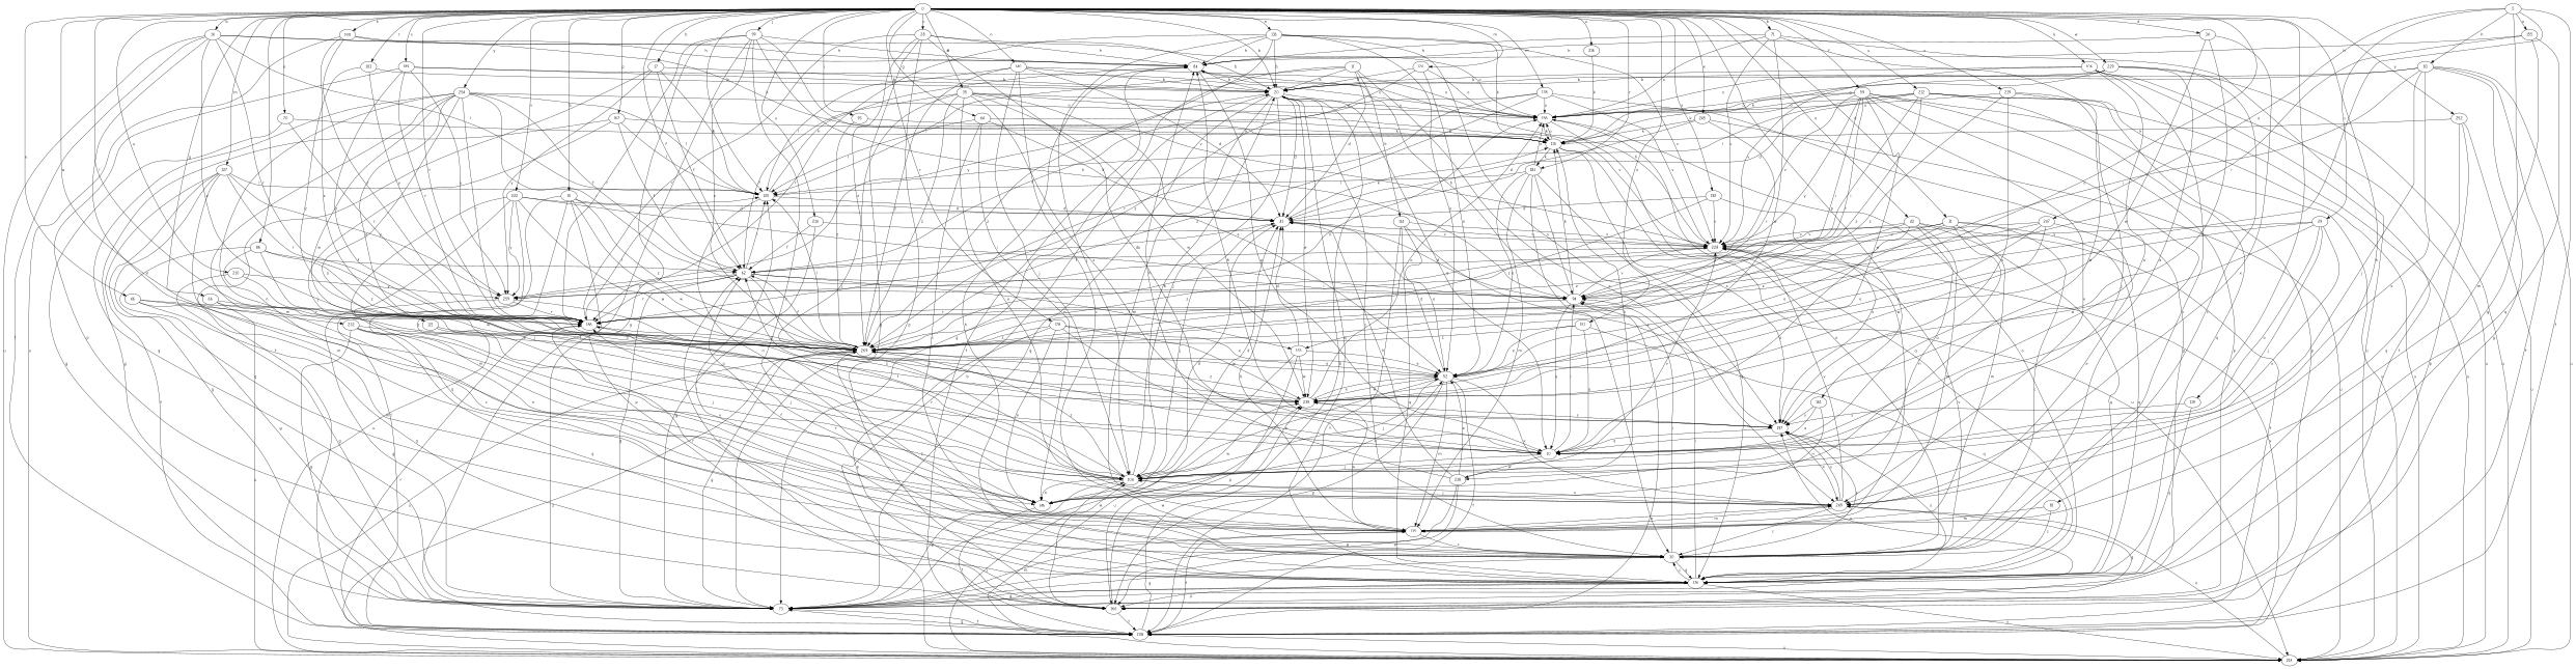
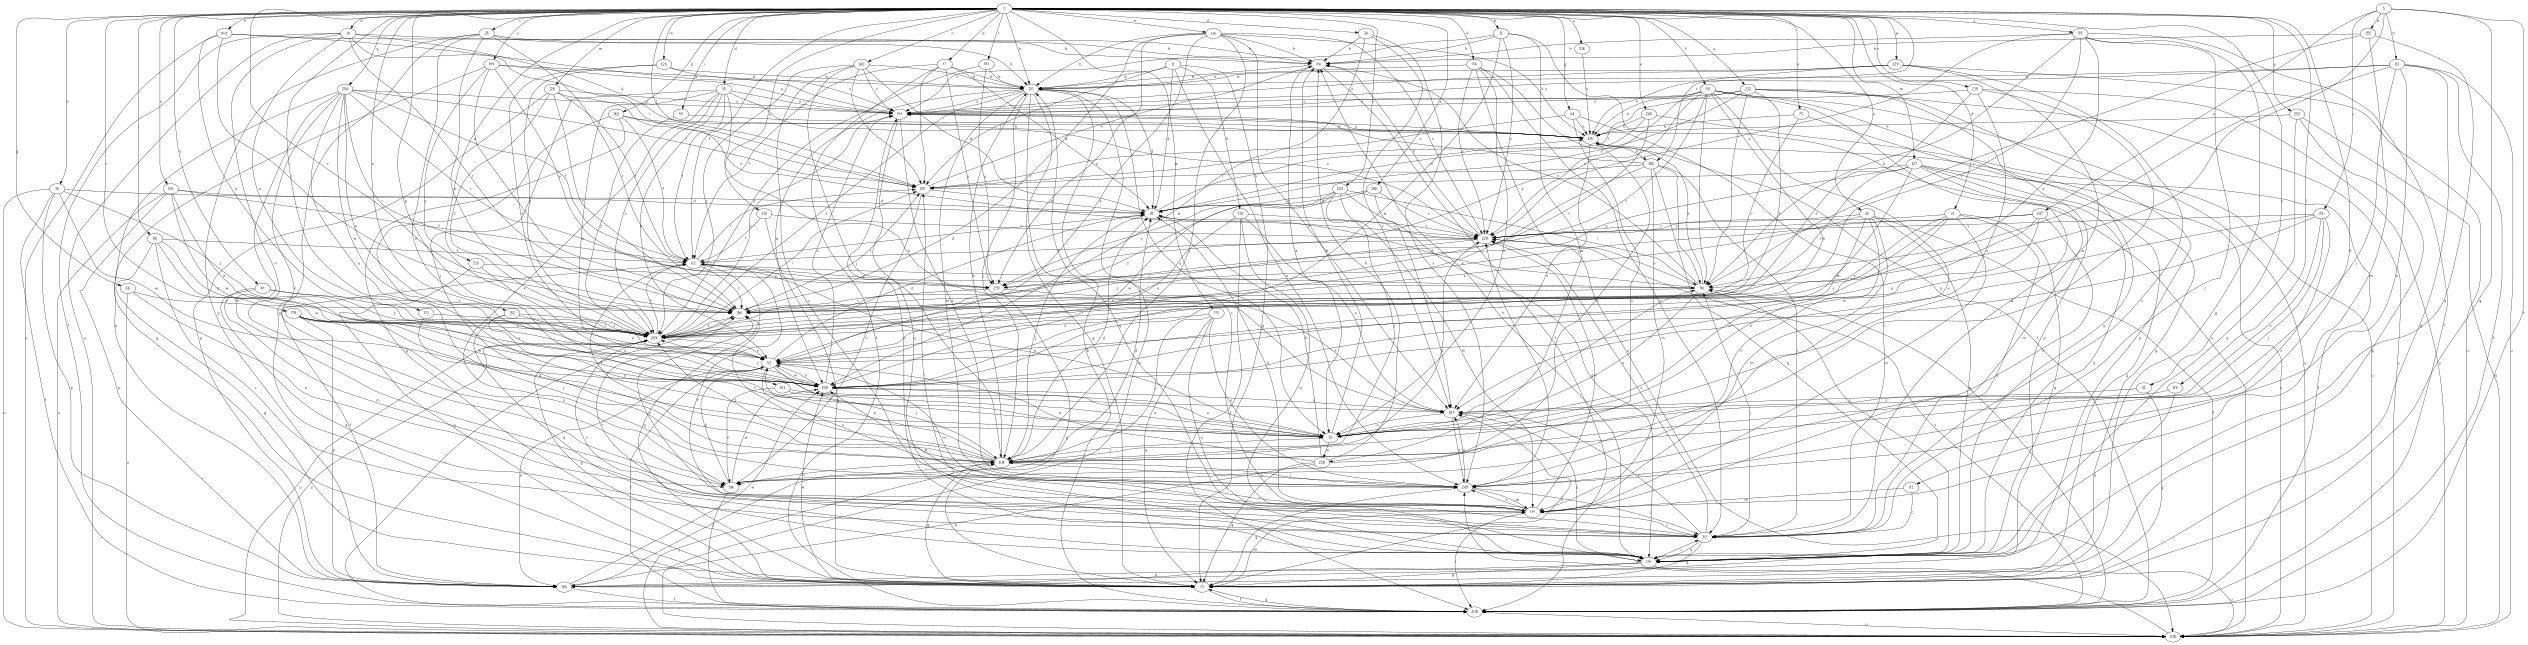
  strict digraph {
    fontname="Comic Neue"
    node [fontname="Comic Neue"]
    edge [fontname="Comic Neue"]
    0
-   11 [label=71]
+   11
    14
    15
    17
    20
+   21
    28
    31
    34
    35
    42
    46
    59
    62
    64
    66
    70
    81
    86
    n21 [label=93]
    99
    106
    n24 [label=808]
    119
    121
    125
    126
    127
    128
    136
    140
    152
    153
    161
    162
    178
    182
    183
    186
    189
    192
    210
    212
    214
    216
    219
    222
    229
    232
    245
    252
    254
    84
    238
    156
    218
    228
    239
    208
    146
    115
    269
    41
    166
    259
    73
    10
    104
    30
    135
    176
    197
    52
    249
    94
    5
    29
    83
    155
    247
    8
    114
    0 -> 11 [label=b]
    0 -> 14 [label=b]
    0 -> 15 [label=b]
    0 -> 17 [label=b]
    0 -> 20 [label=b]
+   0 -> 21 [label=c]
    0 -> 28 [label=c]
    0 -> 31 [label=d]
    0 -> 34 [label=d]
    0 -> 35 [label=d]
    0 -> 42 [label=e]
    0 -> 46 [label=e]
    0 -> 59 [label=f]
    0 -> 62 [label=f]
    0 -> 64 [label=g]
    0 -> 66 [label=g]
    0 -> 70 [label=e]
    0 -> 81 [label=h]
    0 -> 86 [label=i]
    0 -> n21 [label=i]
    0 -> 99 [label=j]
    0 -> 106 [label=k]
    0 -> n24 [label=k]
    0 -> 119 [label=l]
    0 -> 121 [label=l]
    0 -> 125 [label=l]
    0 -> 126 [label=m]
    0 -> 127 [label=m]
    0 -> 128 [label=m]
    0 -> 136 [label=n]
    0 -> 140 [label=n]
    0 -> 152 [label=o]
    0 -> 153 [label=o]
    0 -> 161 [label=p]
    0 -> 162 [label=p]
    0 -> 178 [label=r]
    0 -> 182 [label=r]
    0 -> 183 [label=r]
    0 -> 186 [label=r]
    0 -> 189 [label=s]
    0 -> 192 [label=s]
    0 -> 210 [label=u]
    0 -> 212 [label=u]
    0 -> 214 [label=u]
    0 -> 216 [label=u]
    0 -> 219 [label=v]
    0 -> 222 [label=v]
    0 -> 229 [label=w]
    0 -> 232 [label=w]
    0 -> 245 [label=x]
    0 -> 252 [label=y]
    0 -> 254 [label=y]
    11 -> 84 [label=h]
    11 -> 238 [label=w]
    11 -> 156 [label=o]
    11 -> 218 [label=u]
    11 -> 228 [label=v]
    11 -> 239 [label=w]
    14 -> 125 [label=l]
    14 -> 186 [label=r]
    14 -> 84 [label=h]
    14 -> 218 [label=u]
    14 -> 208 [label=t]
    14 -> 146 [label=n]
    14 -> 115 [label=k]
    14 -> 269 [label=z]
    15 -> 218 [label=u]
    15 -> 239 [label=w]
    15 -> 208 [label=t]
    15 -> 269 [label=z]
    15 -> 41 [label=d]
    15 -> 166 [label=p]
    17 -> 20 [label=b]
    17 -> 62 [label=f]
    17 -> 125 [label=l]
    17 -> 208 [label=t]
    17 -> 259 [label=y]
    20 -> 156 [label=o]
    20 -> 239 [label=w]
    20 -> 269 [label=z]
    20 -> 41 [label=d]
    20 -> 73 [label=g]
    20 -> 10 [label=a]
    20 -> 104 [label=j]
    20 -> 30 [label=c]
    20 -> 135 [label=m]
    20 -> 176 [label=q]
+   21 -> 73 [label=g]
+   21 -> 197 [label=s]
    28 -> 20 [label=b]
    28 -> 186 [label=r]
    28 -> 84 [label=h]
    28 -> 269 [label=z]
    28 -> 166 [label=p]
    28 -> 73 [label=g]
    28 -> 10 [label=a]
    31 -> 228 [label=v]
    31 -> 269 [label=z]
    31 -> 10 [label=a]
    31 -> 30 [label=c]
    31 -> 135 [label=m]
    31 -> 176 [label=q]
    31 -> 52 [label=e]
    34 -> 84 [label=h]
    34 -> 239 [label=w]
    34 -> 197 [label=s]
    34 -> 249 [label=x]
    35 -> 62 [label=f]
    35 -> 156 [label=o]
    35 -> 228 [label=v]
    35 -> 239 [label=w]
    35 -> 269 [label=z]
    35 -> 104 [label=j]
    35 -> 197 [label=s]
    35 -> 52 [label=e]
    35 -> 249 [label=x]
    42 -> 228 [label=v]
    42 -> 208 [label=t]
    42 -> 146 [label=n]
    42 -> 269 [label=z]
    42 -> 10 [label=a]
    42 -> 135 [label=m]
    42 -> 176 [label=q]
    46 -> 186 [label=r]
    46 -> 269 [label=z]
    46 -> 135 [label=m]
    46 -> 176 [label=q]
    59 -> 186 [label=r]
    59 -> 156 [label=o]
    59 -> 218 [label=u]
    59 -> 228 [label=v]
    59 -> 239 [label=w]
    59 -> 115 [label=k]
    59 -> 166 [label=p]
    59 -> 259 [label=y]
    59 -> 30 [label=c]
    59 -> 249 [label=x]
    59 -> 94 [label=i]
    62 -> 125 [label=l]
    62 -> 186 [label=r]
    62 -> 41 [label=d]
    62 -> 259 [label=y]
    62 -> 73 [label=g]
    62 -> 10 [label=a]
    62 -> 94 [label=i]
    64 -> 125 [label=l]
    64 -> 146 [label=n]
    64 -> 115 [label=k]
-   64 -> 41 [label=d]
+   17 -> 41 [label=d]
    64 -> 30 [label=c]
    66 -> 186 [label=r]
    66 -> 218 [label=u]
    66 -> 146 [label=n]
    70 -> 186 [label=r]
    70 -> 115 [label=k]
    70 -> 73 [label=g]
    81 -> 30 [label=c]
    81 -> 135 [label=m]
    86 -> 62 [label=f]
    86 -> 239 [label=w]
    86 -> 269 [label=z]
    86 -> 73 [label=g]
    86 -> 30 [label=c]
    n21 -> 115 [label=k]
    n21 -> 269 [label=z]
    99 -> 186 [label=r]
    99 -> 84 [label=h]
    99 -> 228 [label=v]
    99 -> 208 [label=t]
    99 -> 269 [label=z]
    99 -> 73 [label=g]
    99 -> 30 [label=c]
    99 -> 94 [label=k]
    106 -> 20 [label=b]
    106 -> 218 [label=u]
    106 -> 228 [label=v]
    106 -> 208 [label=t]
    106 -> 10 [label=a]
    106 -> 30 [label=c]
    n24 -> 186 [label=r]
    n24 -> 84 [label=h]
    n24 -> 156 [label=o]
    n24 -> 218 [label=u]
    n24 -> 269 [label=z]
    119 -> 176 [label=q]
    119 -> 197 [label=s]
    121 -> 269 [label=z]
    121 -> 104 [label=j]
    125 -> 84 [label=h]
    125 -> 146 [label=n]
    125 -> 41 [label=d]
    126 -> 20 [label=b]
    126 -> 156 [label=o]
    126 -> 269 [label=z]
    126 -> 52 [label=e]
    127 -> 125 [label=l]
    127 -> 186 [label=r]
+   127 -> 239 [label=w]
    127 -> 208 [label=t]
    127 -> 259 [label=y]
    127 -> 73 [label=g]
    127 -> 135 [label=m]
    127 -> 176 [label=q]
    128 -> 62 [label=f]
    128 -> 186 [label=r]
    128 -> 156 [label=o]
    128 -> 228 [label=v]
    128 -> 269 [label=z]
    128 -> 166 [label=p]
    136 -> 20 [label=b]
    136 -> 186 [label=r]
    136 -> 84 [label=h]
    136 -> 228 [label=v]
    136 -> 115 [label=k]
    136 -> 259 [label=y]
    136 -> 104 [label=j]
    136 -> 197 [label=s]
    136 -> 52 [label=e]
    140 -> 20 [label=b]
    140 -> 125 [label=l]
    140 -> 156 [label=o]
    140 -> 269 [label=z]
    140 -> 41 [label=d]
    140 -> 104 [label=j]
    140 -> 30 [label=c]
    152 -> 269 [label=z]
    152 -> 10 [label=a]
    152 -> 176 [label=q]
    152 -> 52 [label=e]
-   62 -> 153 [label=f]
+   153 -> 62 [label=f]
    153 -> 218 [label=u]
    153 -> 239 [label=w]
    153 -> 41 [label=d]
    153 -> 166 [label=p]
    153 -> 52 [label=e]
    161 -> 146 [label=n]
    161 -> 10 [label=a]
    161 -> 197 [label=s]
    162 -> 62 [label=f]
    162 -> 125 [label=l]
    162 -> 115 [label=k]
    162 -> 73 [label=g]
    162 -> 104 [label=j]
    178 -> 239 [label=w]
    178 -> 146 [label=n]
    178 -> 269 [label=z]
    178 -> 166 [label=p]
    178 -> 10 [label=a]
    178 -> 52 [label=e]
    182 -> 125 [label=l]
    182 -> 156 [label=o]
    182 -> 30 [label=c]
    182 -> 135 [label=m]
    182 -> 176 [label=q]
    182 -> 52 [label=e]
    182 -> 94 [label=i]
    183 -> 20 [label=b]
    183 -> 269 [label=z]
    183 -> 259 [label=y]
    186 -> 125 [label=l]
    186 -> 269 [label=z]
    189 -> 20 [label=b]
    189 -> 186 [label=r]
    189 -> 156 [label=o]
    189 -> 269 [label=z]
    189 -> 166 [label=p]
    189 -> 259 [label=y]
    192 -> 228 [label=v]
    192 -> 269 [label=z]
    192 -> 41 [label=d]
    192 -> 197 [label=s]
    210 -> 259 [label=y]
    210 -> 73 [label=g]
    210 -> 10 [label=a]
    212 -> 125 [label=l]
    212 -> 156 [label=o]
    212 -> 218 [label=u]
    212 -> 269 [label=z]
    212 -> 41 [label=d]
    212 -> 166 [label=p]
    212 -> 176 [label=q]
    212 -> 94 [label=i]
    214 -> 62 [label=f]
    214 -> 228 [label=v]
    214 -> 73 [label=g]
    216 -> 115 [label=k]
    219 -> 156 [label=o]
    219 -> 218 [label=u]
    219 -> 269 [label=z]
    219 -> 104 [label=j]
    219 -> 197 [label=s]
    222 -> 239 [label=w]
    222 -> 41 [label=d]
    222 -> 259 [label=y]
    222 -> 104 [label=j]
    222 -> 135 [label=m]
    222 -> 176 [label=q]
    222 -> 94 [label=i]
    229 -> 20 [label=b]
    229 -> 156 [label=o]
    229 -> 218 [label=u]
    229 -> 115 [label=k]
    229 -> 10 [label=a]
    229 -> 30 [label=c]
    232 -> 269 [label=z]
    232 -> 73 [label=g]
    232 -> 104 [label=j]
    232 -> 176 [label=q]
    232 -> 249 [label=x]
    245 -> 186 [label=r]
    245 -> 218 [label=u]
    245 -> 115 [label=k]
    245 -> 41 [label=d]
    252 -> 218 [label=u]
    252 -> 115 [label=k]
    252 -> 166 [label=p]
    252 -> 176 [label=q]
    254 -> 62 [label=f]
    254 -> 125 [label=l]
    254 -> 186 [label=r]
    254 -> 156 [label=o]
    254 -> 239 [label=w]
    254 -> 146 [label=n]
    254 -> 73 [label=g]
    254 -> 10 [label=a]
    254 -> 135 [label=m]
    254 -> 52 [label=e]
    254 -> 94 [label=i]
    84 -> 20 [label=b]
    84 -> 208 [label=t]
    84 -> 10 [label=a]
    238 -> 84 [label=h]
    238 -> 115 [label=k]
    238 -> 41 [label=h]
    238 -> 166 [label=p]
    238 -> 73 [label=g]
    238 -> 52 [label=e]
    156 -> 115 [label=k]
    156 -> 176 [label=q]
-   156 -> 30 [label=x]
+   156 -> 249 [label=x]
    218 -> 20 [label=b]
    218 -> 269 [label=z]
    218 -> 104 [label=j]
    218 -> 249 [label=x]
    228 -> 62 [label=f]
    228 -> 84 [label=h]
    228 -> 269 [label=z]
    239 -> 156 [label=o]
    239 -> 269 [label=z]
+   239 -> 10 [label=a]
    239 -> 197 [label=s]
    239 -> 52 [label=e]
    208 -> 20 [label=b]
    208 -> 186 [label=r]
    208 -> 218 [label=u]
    208 -> 228 [label=v]
    208 -> 73 [label=g]
    208 -> 94 [label=i]
    146 -> 239 [label=w]
    146 -> 208 [label=t]
    146 -> 41 [label=d]
    146 -> 52 [label=e]
    115 -> 182 [label=k]
    115 -> 156 [label=o]
    115 -> 218 [label=u]
    115 -> 197 [label=s]
    269 -> 62 [label=f]
    269 -> 125 [label=l]
    269 -> 156 [label=o]
    269 -> 218 [label=u]
    269 -> 73 [label=g]
    269 -> 52 [label=e]
    41 -> 228 [label=v]
    41 -> 115 [label=k]
    41 -> 104 [label=j]
    166 -> 62 [label=f]
    166 -> 239 [label=w]
    166 -> 208 [label=t]
    166 -> 104 [label=j]
    259 -> 186 [label=r]
    259 -> 73 [label=g]
    259 -> 197 [label=s]
    73 -> 239 [label=w]
    73 -> 208 [label=t]
    73 -> 135 [label=m]
    73 -> 197 [label=s]
    10 -> 84 [label=h]
    10 -> 238 [label=w]
    10 -> 104 [label=j]
    10 -> 94 [label=i]
    104 -> 20 [label=b]
    104 -> 62 [label=f]
    104 -> 186 [label=r]
    104 -> 228 [label=v]
    104 -> 146 [label=n]
    104 -> 269 [label=z]
    104 -> 41 [label=d]
    104 -> 73 [label=g]
    104 -> 52 [label=e]
    104 -> 249 [label=x]
    30 -> 62 [label=f]
    30 -> 186 [label=r]
    30 -> 228 [label=v]
    30 -> 269 [label=z]
    30 -> 73 [label=g]
    30 -> 176 [label=q]
    30 -> 197 [label=s]
    30 -> 94 [label=i]
    135 -> 186 [label=r]
    135 -> 228 [label=v]
    135 -> 239 [label=w]
    135 -> 208 [label=t]
    135 -> 41 [label=b]
    135 -> 30 [label=c]
    135 -> 249 [label=x]
    176 -> 125 [label=l]
    176 -> 84 [label=h]
    176 -> 156 [label=o]
    176 -> 218 [label=u]
    176 -> 166 [label=p]
    176 -> 73 [label=g]
    176 -> 30 [label=c]
    176 -> 197 [label=s]
    176 -> 94 [label=i]
    197 -> 10 [label=a]
    197 -> 249 [label=x]
    52 -> 239 [label=w]
    52 -> 208 [label=t]
    52 -> 41 [label=d]
    52 -> 166 [label=p]
    52 -> 104 [label=j]
    52 -> 135 [label=m]
    52 -> 249 [label=x]
    249 -> 228 [label=v]
    249 -> 73 [label=g]
    249 -> 104 [label=j]
    249 -> 30 [label=c]
    249 -> 135 [label=m]
    249 -> 197 [label=s]
    94 -> 186 [label=r]
    94 -> 84 [label=h]
    94 -> 228 [label=v]
    94 -> 115 [label=k]
    94 -> 41 [label=d]
    94 -> 10 [label=a]
    5 -> 208 [label=t]
    5 -> 73 [label=g]
    5 -> 94 [label=i]
    5 -> 29 [label=c]
    5 -> 83 [label=h]
    5 -> 155 [label=o]
    5 -> 247 [label=x]
    29 -> 228 [label=v]
    29 -> 239 [label=w]
    29 -> 10 [label=a]
    29 -> 104 [label=j]
    29 -> 52 [label=o]
    29 -> 249 [label=x]
    83 -> 20 [label=b]
    83 -> 156 [label=o]
    83 -> 218 [label=u]
    83 -> 208 [label=t]
    83 -> 73 [label=g]
    83 -> 104 [label=j]
    83 -> 249 [label=x]
    83 -> 94 [label=i]
    155 -> 84 [label=h]
    155 -> 135 [label=m]
    155 -> 176 [label=q]
    155 -> 94 [label=i]
    247 -> 228 [label=v]
    247 -> 239 [label=w]
    247 -> 259 [label=y]
    247 -> 52 [label=e]
    247 -> 249 [label=x]
    8 -> 20 [label=b]
    8 -> 125 [label=l]
    8 -> 41 [label=d]
    8 -> 73 [label=g]
    8 -> 249 [label=x]
    8 -> 114 [label=k]
    114 -> 228 [label=v]
    114 -> 208 [label=t]
    114 -> 176 [label=q]
    114 -> 197 [label=s]
    114 -> 52 [label=e]
  }
